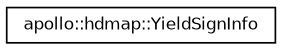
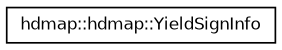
  digraph {
    rankdir=LR
-   n1 [color=black fillcolor=white fontname=Helvetica fontsize=10 height=0.2 label="apollo::hdmap::YieldSignInfo" shape=record style=filled width=0.4]
+   n1 [color=black fillcolor=white fontname=Helvetica fontsize=10 height=0.2 label="hdmap::hdmap::YieldSignInfo" shape=record style=filled width=0.4]
  }
